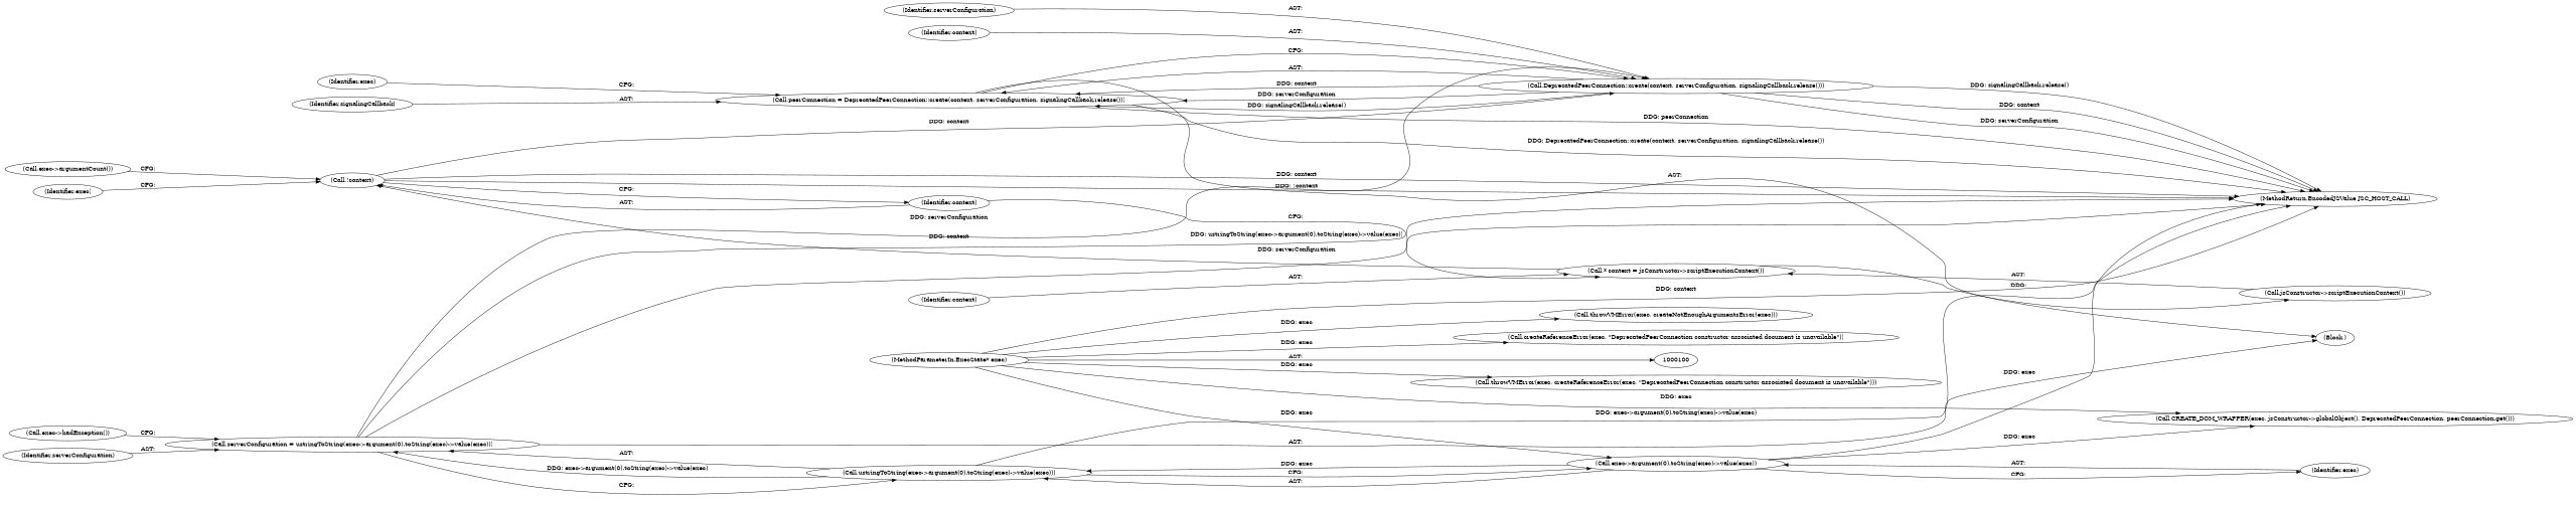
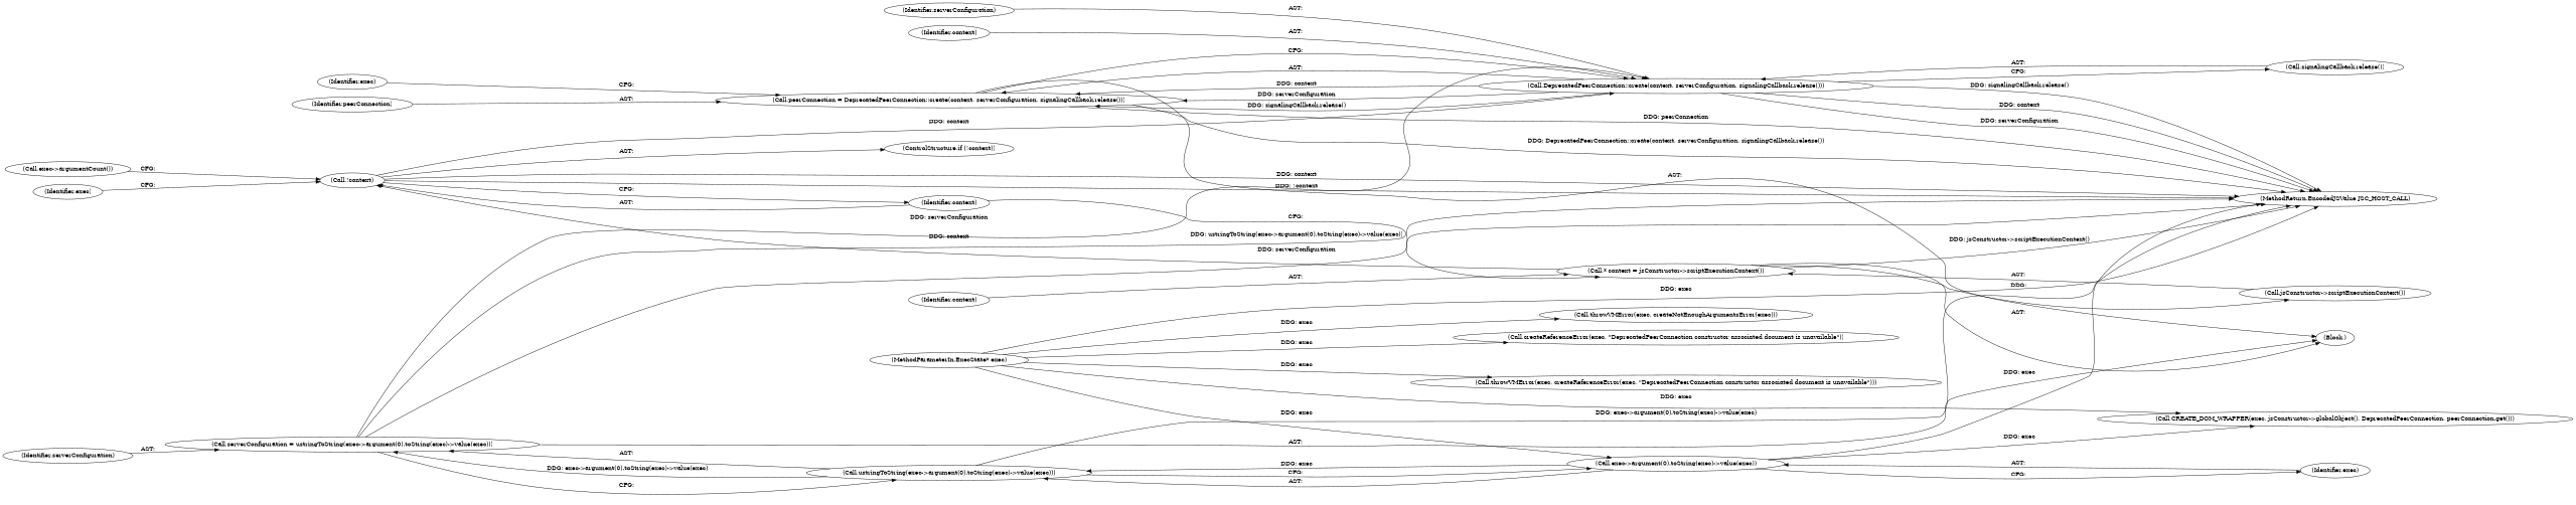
  digraph {
    rankdir=LR
    n1 [label="(Call,peerConnection = DeprecatedPeerConnection::create(context, serverConfiguration, signalingCallback.release()))"]
    n2 [label="(Call,DeprecatedPeerConnection::create(context, serverConfiguration, signalingCallback.release()))"]
    n3 [label="(Block,)"]
    n4 [label="(MethodReturn,EncodedJSValue JSC_HOST_CALL)"]
+   n5 [label="(Call,signalingCallback.release())"]
    n6 [label="(Call,!context)"]
    n7 [label="(Identifier,context)"]
+   n8 [label="(ControlStructure,if (!context))"]
    n9 [label="(Call,* context = jsConstructor->scriptExecutionContext())"]
    n10 [label="(Call,jsConstructor->scriptExecutionContext())"]
    n11 [label="(Call,serverConfiguration = ustringToString(exec->argument(0).toString(exec)->value(exec)))"]
    n12 [label="(Call,ustringToString(exec->argument(0).toString(exec)->value(exec)))"]
    n13 [label="(Call,exec->argument(0).toString(exec)->value(exec))"]
    n14 [label="(Identifier,exec)"]
    n15 [label="(Call,CREATE_DOM_WRAPPER(exec, jsConstructor->globalObject(), DeprecatedPeerConnection, peerConnection.get()))"]
    n16 [label="(MethodParameterIn,ExecState* exec)"]
    n17 [label="(Call,throwVMError(exec, createReferenceError(exec, \"DeprecatedPeerConnection constructor associated document is unavailable\")))"]
    n18 [label="(Call,throwVMError(exec, createNotEnoughArgumentsError(exec)))"]
    n19 [label="(Call,createReferenceError(exec, \"DeprecatedPeerConnection constructor associated document is unavailable\"))"]
-   1000100
    n21 [label="(Identifier,context)"]
-   n22 [label="(Call,exec->hadException())"]
    n23 [label="(Identifier,serverConfiguration)"]
    n24 [label="(Identifier,context)"]
    n25 [label="(Call,exec->argumentCount())"]
    n26 [label="(Identifier,serverConfiguration)"]
    n27 [label="(Identifier,exec)"]
    n28 [label="(Identifier,exec)"]
-   n29 [label="(Identifier,signalingCallback)"]
+   n29 [label="(Identifier,peerConnection)"]
    n1 -> n2 [label="CFG: "]
    n1 -> n3 [label="AST: "]
    n1 -> n4 [label="DDG: peerConnection"]
    n1 -> n4 [label="DDG: DeprecatedPeerConnection::create(context, serverConfiguration, signalingCallback.release())"]
    n2 -> n1 [label="AST: "]
    n2 -> n1 [label="DDG: context"]
    n2 -> n1 [label="DDG: serverConfiguration"]
    n2 -> n1 [label="DDG: signalingCallback.release()"]
    n2 -> n4 [label="DDG: signalingCallback.release()"]
    n2 -> n4 [label="DDG: context"]
    n2 -> n4 [label="DDG: serverConfiguration"]
+   n2 -> n5 [label="CFG: "]
+   n5 -> n2 [label="AST: "]
    n6 -> n2 [label="DDG: context"]
    n6 -> n4 [label="DDG: context"]
    n6 -> n4 [label="DDG: !context"]
    n6 -> n7 [label="CFG: "]
+   n6 -> n8 [label="AST: "]
    n7 -> n6 [label="AST: "]
    n7 -> n9 [label="CFG: "]
+   n9 -> n3 [label="AST: "]
+   n9 -> n4 [label="DDG: jsConstructor->scriptExecutionContext()"]
    n9 -> n6 [label="DDG: context"]
    n9 -> n10 [label="DDG: "]
    n10 -> n9 [label="AST: "]
    n11 -> n2 [label="DDG: serverConfiguration"]
    n11 -> n3 [label="AST: "]
    n11 -> n4 [label="DDG: ustringToString(exec->argument(0).toString(exec)->value(exec))"]
    n11 -> n4 [label="DDG: serverConfiguration"]
    n11 -> n12 [label="CFG: "]
    n12 -> n4 [label="DDG: exec->argument(0).toString(exec)->value(exec)"]
    n12 -> n11 [label="AST: "]
    n12 -> n11 [label="DDG: exec->argument(0).toString(exec)->value(exec)"]
    n12 -> n13 [label="CFG: "]
    n13 -> n4 [label="DDG: exec"]
    n13 -> n12 [label="AST: "]
    n13 -> n12 [label="DDG: exec"]
    n13 -> n14 [label="CFG: "]
    n13 -> n15 [label="DDG: exec"]
    n14 -> n13 [label="AST: "]
-   n16 -> n4 [label="DDG: context"]
+   n16 -> n4 [label="DDG: exec"]
    n16 -> n13 [label="DDG: exec"]
    n16 -> n15 [label="DDG: exec"]
    n16 -> n17 [label="DDG: exec"]
    n16 -> n18 [label="DDG: exec"]
    n16 -> n19 [label="DDG: exec"]
-   n16 -> 1000100 [label="AST: "]
    n21 -> n9 [label="AST: "]
-   n22 -> n11 [label="CFG: "]
    n23 -> n2 [label="AST: "]
    n24 -> n2 [label="AST: "]
    n25 -> n6 [label="CFG: "]
    n26 -> n11 [label="AST: "]
    n27 -> n6 [label="CFG: "]
    n28 -> n1 [label="CFG: "]
    n29 -> n1 [label="AST: "]
  }
